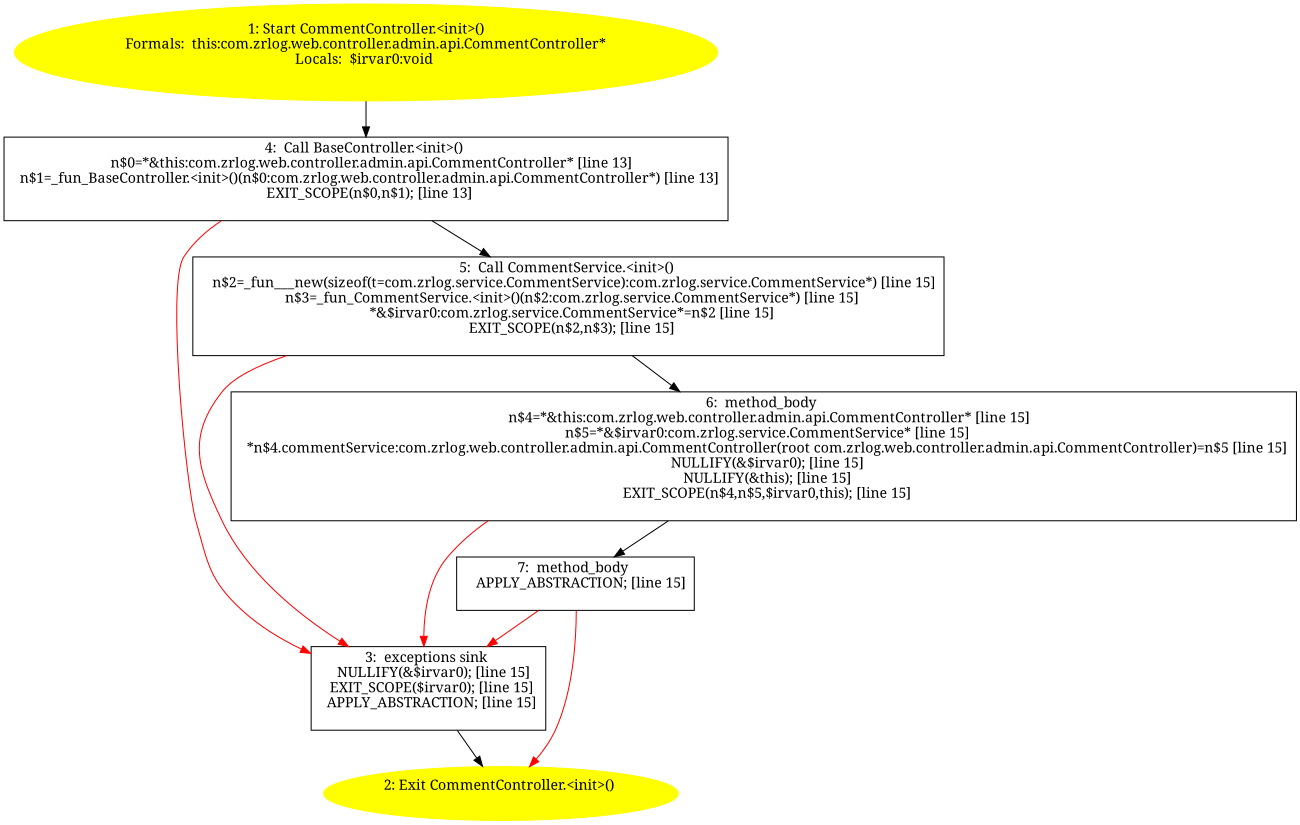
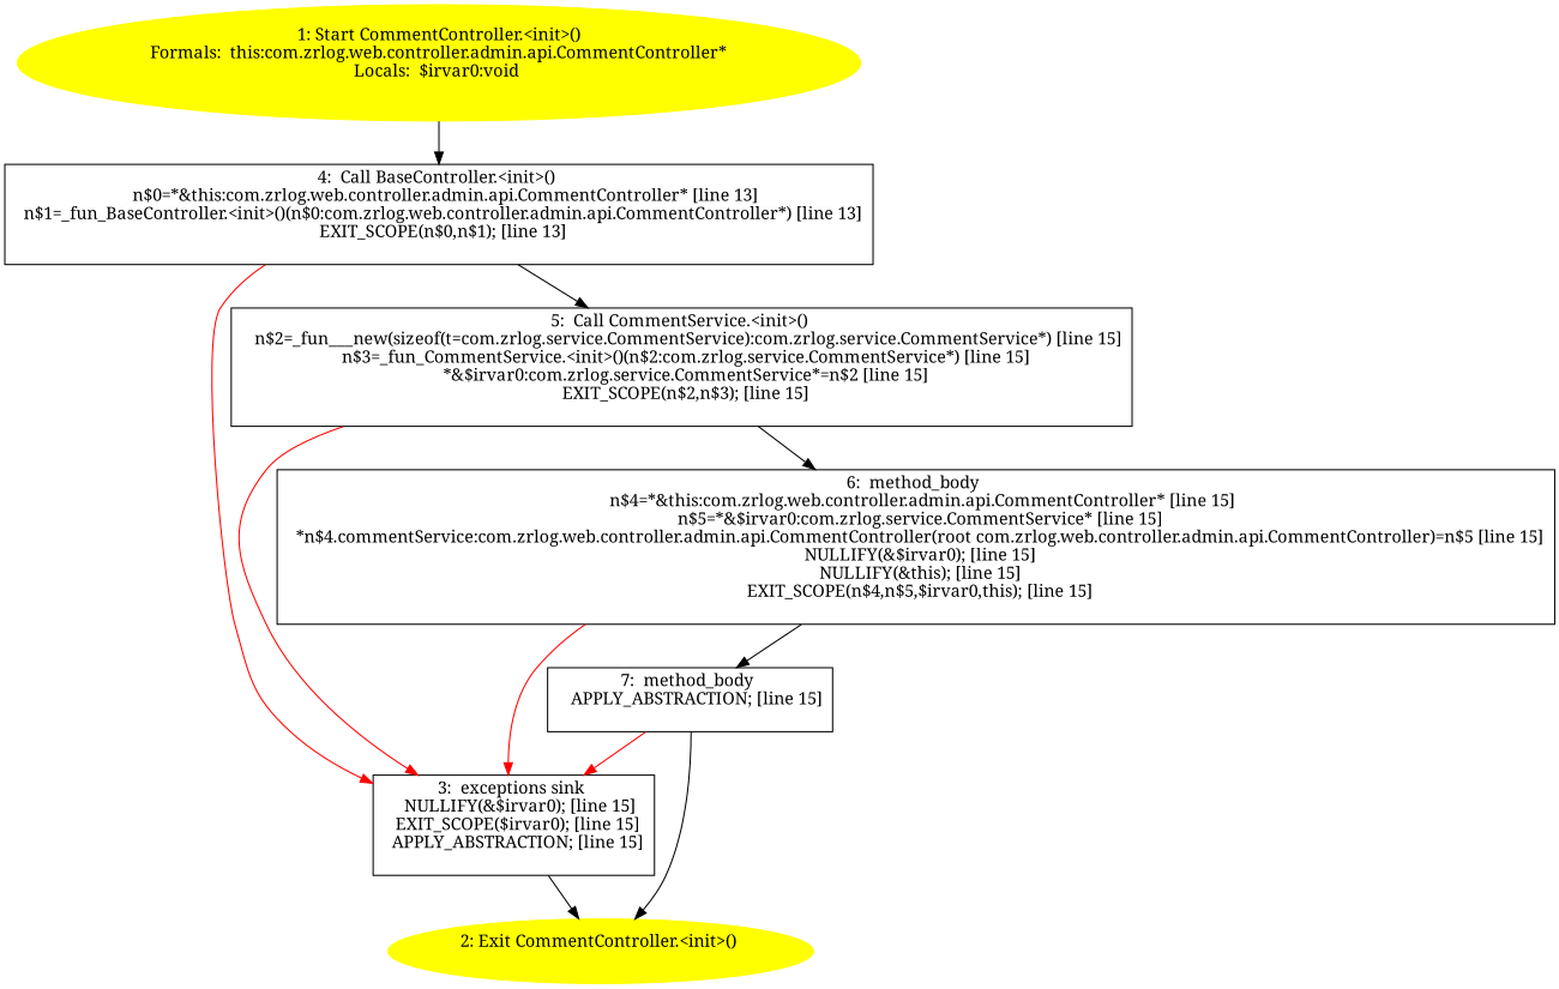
  digraph {
    fontname="Noto Serif"
    node [fontname="Noto Serif" shape=box]
    edge [fontname="Noto Serif"]
    n1 [color=yellow label="1: Start CommentController.<init>()\nFormals:  this:com.zrlog.web.controller.admin.api.CommentController*\nLocals:  $irvar0:void \n  " style=filled shape=""]
    n2 [label="4:  Call BaseController.<init>() \n   n$0=*&this:com.zrlog.web.controller.admin.api.CommentController* [line 13]\n  n$1=_fun_BaseController.<init>()(n$0:com.zrlog.web.controller.admin.api.CommentController*) [line 13]\n  EXIT_SCOPE(n$0,n$1); [line 13]\n "]
    n3 [label="3:  exceptions sink \n   NULLIFY(&$irvar0); [line 15]\n  EXIT_SCOPE($irvar0); [line 15]\n  APPLY_ABSTRACTION; [line 15]\n "]
    n4 [label="5:  Call CommentService.<init>() \n   n$2=_fun___new(sizeof(t=com.zrlog.service.CommentService):com.zrlog.service.CommentService*) [line 15]\n  n$3=_fun_CommentService.<init>()(n$2:com.zrlog.service.CommentService*) [line 15]\n  *&$irvar0:com.zrlog.service.CommentService*=n$2 [line 15]\n  EXIT_SCOPE(n$2,n$3); [line 15]\n "]
    n5 [color=yellow label="2: Exit CommentController.<init>() \n  " style=filled shape=""]
    n6 [label="6:  method_body \n   n$4=*&this:com.zrlog.web.controller.admin.api.CommentController* [line 15]\n  n$5=*&$irvar0:com.zrlog.service.CommentService* [line 15]\n  *n$4.commentService:com.zrlog.web.controller.admin.api.CommentController(root com.zrlog.web.controller.admin.api.CommentController)=n$5 [line 15]\n  NULLIFY(&$irvar0); [line 15]\n  NULLIFY(&this); [line 15]\n  EXIT_SCOPE(n$4,n$5,$irvar0,this); [line 15]\n "]
    n7 [label="7:  method_body \n   APPLY_ABSTRACTION; [line 15]\n "]
    n1 -> n2
    n2 -> n3 [color=red]
    n2 -> n4
    n3 -> n5
    n4 -> n3 [color=red]
    n4 -> n6
    n6 -> n3 [color=red]
    n6 -> n7
    n7 -> n3 [color=red]
-   n7 -> n5 [color=red]
+   n7 -> n5
  }
